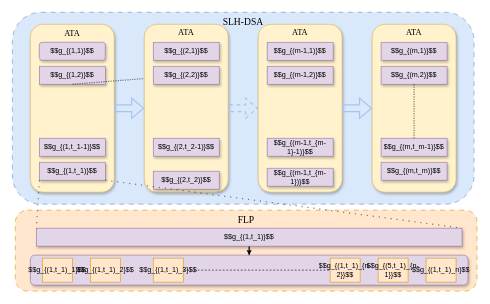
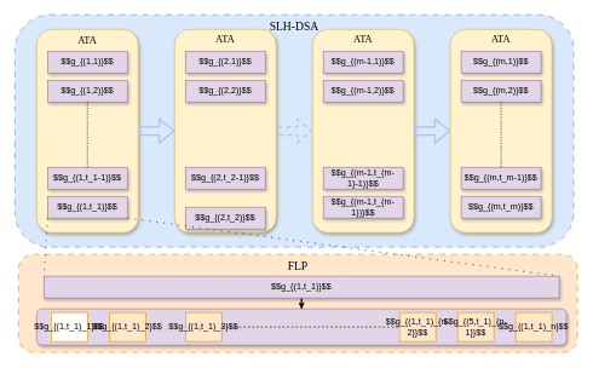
  <mxCell id="0" />
  <mxCell id="1" parent="0" />
  <mxCell id="2" value="&lt;font face=&quot;Times New Roman&quot;&gt;FLP&lt;/font&gt;" style="rounded=1;whiteSpace=wrap;html=1;verticalAlign=top;fontSize=16;dashed=1;dashPattern=8 8;fillColor=#ffe6cc;strokeColor=#d79b00;" parent="1" vertex="1"><mxGeometry x="25" y="350" width="770" height="135" as="geometry" /></mxCell>
  <mxCell id="3" value="" style="group;flipH=1;" parent="1" vertex="1" connectable="0"><mxGeometry x="50" y="40" width="740" height="300" as="geometry" /></mxCell>
  <mxCell id="4" value="&lt;font face=&quot;Times New Roman&quot;&gt;SLH-DSA&lt;/font&gt;" style="rounded=1;whiteSpace=wrap;html=1;verticalAlign=top;fontSize=16;dashed=1;dashPattern=8 8;fillColor=#dae8fc;strokeColor=#6c8ebf;" parent="3" vertex="1"><mxGeometry x="-30" y="-20" width="770" height="320" as="geometry" /></mxCell>
  <mxCell id="5" value="&lt;font face=&quot;Times New Roman&quot;&gt;ATA&lt;/font&gt;" style="rounded=1;whiteSpace=wrap;html=1;verticalAlign=top;fontSize=14;fillColor=#fff2cc;strokeColor=#d6b656;shadow=1;" parent="3" vertex="1"><mxGeometry width="140" height="280" as="geometry" /></mxCell>
- <mxCell id="6" value="$$g_{(1,1)}$$" style="whiteSpace=wrap;html=1;fillColor=#e1d5e7;strokeColor=#9673a6;shadow=1;rounded=1;" parent="3" vertex="1"><mxGeometry x="15" y="30" width="110" height="30" as="geometry" /></mxCell>
+ <mxCell id="6" value="$$g_{(1,1)}$$" style="rounded=0;whiteSpace=wrap;html=1;fillColor=#e1d5e7;strokeColor=#9673a6;shadow=1;" parent="3" vertex="1"><mxGeometry x="15" y="30" width="110" height="30" as="geometry" /></mxCell>
  <mxCell id="7" value="$$g_{(1,2)}$$" style="rounded=0;whiteSpace=wrap;html=1;fillColor=#e1d5e7;strokeColor=#9673a6;shadow=1;" parent="3" vertex="1"><mxGeometry x="15" y="70" width="110" height="30" as="geometry" /></mxCell>
  <mxCell id="8" value="$$g_{(1,t_1)}$$" style="rounded=0;whiteSpace=wrap;html=1;fillColor=#e1d5e7;strokeColor=#9673a6;shadow=1;" parent="3" vertex="1"><mxGeometry x="15" y="230" width="110" height="30" as="geometry" /></mxCell>
  <mxCell id="9" value="$$g_{(1,t_1-1)}$$" style="rounded=0;whiteSpace=wrap;html=1;fillColor=#e1d5e7;strokeColor=#9673a6;shadow=1;" parent="3" vertex="1"><mxGeometry x="15" y="190" width="110" height="30" as="geometry" /></mxCell>
- <mxCell id="10" value="" style="endArrow=none;dashed=1;html=1;strokeWidth=2;rounded=0;exitX=0.5;exitY=1;exitDx=0;exitDy=0;dashPattern=1 1;opacity=50;" parent="3" source="7" target="14" edge="1"><mxGeometry width="50" height="50" relative="1" as="geometry"><mxPoint x="80" y="180" as="sourcePoint" /><mxPoint x="30" y="130" as="targetPoint" /></mxGeometry></mxCell>
+ <mxCell id="10" value="" style="endArrow=none;dashed=1;html=1;strokeWidth=2;rounded=0;entryX=0.5;entryY=0;entryDx=0;entryDy=0;exitX=0.5;exitY=1;exitDx=0;exitDy=0;dashPattern=1 1;opacity=50;" parent="3" source="7" target="9" edge="1"><mxGeometry width="50" height="50" relative="1" as="geometry"><mxPoint x="80" y="180" as="sourcePoint" /><mxPoint x="30" y="130" as="targetPoint" /></mxGeometry></mxCell>
  <mxCell id="11" value="" style="group;flipH=1;fontSize=14;shadow=0;" parent="1" vertex="1" connectable="0"><mxGeometry x="240" y="40" width="140" height="280" as="geometry" /></mxCell>
  <mxCell id="12" value="&lt;font face=&quot;Times New Roman&quot; style=&quot;font-size: 14px;&quot;&gt;ATA&lt;/font&gt;" style="rounded=1;whiteSpace=wrap;html=1;verticalAlign=top;fillColor=#fff2cc;strokeColor=#d6b656;shadow=1;" parent="11" vertex="1"><mxGeometry width="140" height="280" as="geometry" /></mxCell>
  <mxCell id="13" value="$$g_{(2,1)}$$" style="rounded=0;whiteSpace=wrap;html=1;fillColor=#e1d5e7;strokeColor=#9673a6;shadow=1;" parent="11" vertex="1"><mxGeometry x="15" y="30" width="110" height="30" as="geometry" /></mxCell>
  <mxCell id="14" value="$$g_{(2,2)}$$" style="rounded=0;whiteSpace=wrap;html=1;fillColor=#e1d5e7;strokeColor=#9673a6;shadow=1;" parent="11" vertex="1"><mxGeometry x="15" y="70" width="110" height="30" as="geometry" /></mxCell>
  <mxCell id="15" value="$$g_{(2,t_2)}$$" style="rounded=0;whiteSpace=wrap;html=1;fillColor=#e1d5e7;strokeColor=#9673a6;shadow=1;" parent="11" vertex="1"><mxGeometry x="15" y="245" width="110" height="30" as="geometry" /></mxCell>
  <mxCell id="16" value="$$g_{(2,t_2-1)}$$" style="rounded=0;whiteSpace=wrap;html=1;fillColor=#e1d5e7;strokeColor=#9673a6;shadow=1;" parent="11" vertex="1"><mxGeometry x="15" y="190" width="110" height="30" as="geometry" /></mxCell>
  <mxCell id="17" value="" style="group;flipH=1;shadow=0;" parent="1" vertex="1" connectable="0"><mxGeometry x="430" y="40" width="140" height="280" as="geometry" /></mxCell>
  <mxCell id="18" value="&lt;font face=&quot;Times New Roman&quot; style=&quot;font-size: 14px;&quot;&gt;ATA&lt;/font&gt;" style="rounded=1;whiteSpace=wrap;html=1;verticalAlign=top;fillColor=#fff2cc;strokeColor=#d6b656;shadow=1;" parent="17" vertex="1"><mxGeometry width="140" height="280" as="geometry" /></mxCell>
  <mxCell id="19" value="$$g_{(m-1,1)}$$" style="rounded=0;whiteSpace=wrap;html=1;fillColor=#e1d5e7;strokeColor=#9673a6;shadow=1;" parent="17" vertex="1"><mxGeometry x="15" y="30" width="110" height="30" as="geometry" /></mxCell>
  <mxCell id="20" value="$$g_{(m-1,2)}$$" style="rounded=0;whiteSpace=wrap;html=1;fillColor=#e1d5e7;strokeColor=#9673a6;shadow=1;" parent="17" vertex="1"><mxGeometry x="15" y="70" width="110" height="30" as="geometry" /></mxCell>
- <mxCell id="21" value="$$g_{(m-1,t_{m-1})}$$" style="rounded=0;whiteSpace=wrap;html=1;fillColor=#e1d5e7;strokeColor=#9673a6;shadow=1;" parent="17" vertex="1"><mxGeometry x="15" y="240" width="110" height="30" as="geometry" /></mxCell>
+ <mxCell id="21" value="$$g_{(m-1,t_{m-1})}$$" style="rounded=0;whiteSpace=wrap;html=1;fillColor=#e1d5e7;strokeColor=#9673a6;shadow=1;" parent="17" vertex="1"><mxGeometry x="15" y="230" width="110" height="30" as="geometry" /></mxCell>
  <mxCell id="22" value="$$g_{(m-1,t_{m-1}-1)}$$" style="rounded=0;whiteSpace=wrap;html=1;fillColor=#e1d5e7;strokeColor=#9673a6;shadow=1;shadowOpacity=25;" parent="17" vertex="1"><mxGeometry x="15" y="190" width="110" height="30" as="geometry" /></mxCell>
  <mxCell id="23" value="" style="group;flipH=1;verticalAlign=top;shadow=0;" parent="1" vertex="1" connectable="0"><mxGeometry x="620" y="40" width="140" height="280" as="geometry" /></mxCell>
  <mxCell id="24" value="&lt;font face=&quot;Times New Roman&quot; style=&quot;font-size: 14px;&quot;&gt;ATA&lt;/font&gt;" style="rounded=1;whiteSpace=wrap;html=1;verticalAlign=top;fillColor=#fff2cc;strokeColor=#d6b656;shadow=1;" parent="23" vertex="1"><mxGeometry width="140" height="280" as="geometry" /></mxCell>
  <mxCell id="25" value="$$g_{(m,1)}$$" style="rounded=0;whiteSpace=wrap;html=1;fillColor=#e1d5e7;strokeColor=#9673a6;shadow=1;" parent="23" vertex="1"><mxGeometry x="15" y="30" width="110" height="30" as="geometry" /></mxCell>
  <mxCell id="26" value="$$g_{(m,2)}$$" style="rounded=0;whiteSpace=wrap;html=1;fillColor=#e1d5e7;strokeColor=#9673a6;shadow=1;" parent="23" vertex="1"><mxGeometry x="15" y="70" width="110" height="30" as="geometry" /></mxCell>
  <mxCell id="27" value="$$g_{(m,t_m)}$$" style="rounded=0;whiteSpace=wrap;html=1;fillColor=#e1d5e7;strokeColor=#9673a6;shadow=1;" parent="23" vertex="1"><mxGeometry x="15" y="230" width="110" height="30" as="geometry" /></mxCell>
  <mxCell id="28" value="$$g_{(m,t_m-1)}$$" style="rounded=0;whiteSpace=wrap;html=1;fillColor=#e1d5e7;strokeColor=#9673a6;shadow=1;" parent="23" vertex="1"><mxGeometry x="15" y="190" width="110" height="30" as="geometry" /></mxCell>
  <mxCell id="29" value="" style="endArrow=none;dashed=1;html=1;strokeWidth=2;rounded=0;entryX=0.5;entryY=0;entryDx=0;entryDy=0;exitX=0.5;exitY=1;exitDx=0;exitDy=0;dashPattern=1 1;opacity=50;" parent="23" source="26" target="28" edge="1"><mxGeometry width="50" height="50" relative="1" as="geometry"><mxPoint x="80" y="180" as="sourcePoint" /><mxPoint x="30" y="130" as="targetPoint" /></mxGeometry></mxCell>
  <mxCell id="30" style="edgeStyle=orthogonalEdgeStyle;rounded=0;orthogonalLoop=1;jettySize=auto;html=1;entryX=0;entryY=0.5;entryDx=0;entryDy=0;strokeWidth=2;shape=flexArrow;strokeColor=#A9C4EB;" parent="1" source="5" target="12" edge="1"><mxGeometry relative="1" as="geometry" /></mxCell>
  <mxCell id="31" style="edgeStyle=orthogonalEdgeStyle;rounded=0;orthogonalLoop=1;jettySize=auto;html=1;entryX=0;entryY=0.5;entryDx=0;entryDy=0;strokeWidth=2;shape=flexArrow;dashed=1;strokeColor=#A9C4EB;" parent="1" source="12" target="18" edge="1"><mxGeometry relative="1" as="geometry" /></mxCell>
  <mxCell id="32" style="edgeStyle=orthogonalEdgeStyle;rounded=0;orthogonalLoop=1;jettySize=auto;html=1;entryX=0;entryY=0.5;entryDx=0;entryDy=0;strokeWidth=2;shape=flexArrow;strokeColor=#A9C4EB;" parent="1" source="18" target="24" edge="1"><mxGeometry relative="1" as="geometry" /></mxCell>
  <mxCell id="33" style="edgeStyle=orthogonalEdgeStyle;rounded=0;orthogonalLoop=1;jettySize=auto;html=1;" parent="1" source="34" target="37" edge="1"><mxGeometry relative="1" as="geometry" /></mxCell>
  <mxCell id="34" value="$$g_{(1,t_1)}$$" style="rounded=0;whiteSpace=wrap;html=1;fillColor=#e1d5e7;strokeColor=#9673a6;glass=0;shadow=1;shadowOpacity=25;" parent="1" vertex="1"><mxGeometry x="60" y="380" width="710" height="30" as="geometry" /></mxCell>
  <mxCell id="35" value="" style="endArrow=none;dashed=1;html=1;dashPattern=1 4;strokeWidth=2;rounded=0;exitX=1;exitY=1;exitDx=0;exitDy=0;entryX=1;entryY=0;entryDx=0;entryDy=0;strokeColor=#000000;endFill=0;opacity=50;" parent="1" source="8" target="34" edge="1"><mxGeometry width="50" height="50" relative="1" as="geometry"><mxPoint x="370" y="280" as="sourcePoint" /><mxPoint x="420" y="230" as="targetPoint" /></mxGeometry></mxCell>
  <mxCell id="36" value="" style="endArrow=none;html=1;strokeWidth=2;rounded=0;exitX=0;exitY=1;exitDx=0;exitDy=0;entryX=0;entryY=0;entryDx=0;entryDy=0;curved=0;dashed=1;dashPattern=1 4;strokeColor=#000000;endFill=0;opacity=50;" parent="1" source="8" target="34" edge="1"><mxGeometry width="50" height="50" relative="1" as="geometry"><mxPoint x="370" y="280" as="sourcePoint" /><mxPoint x="420" y="230" as="targetPoint" /></mxGeometry></mxCell>
  <mxCell id="37" value="" style="rounded=1;whiteSpace=wrap;html=1;fillColor=#e1d5e7;strokeColor=#9673a6;shadow=1;" parent="1" vertex="1"><mxGeometry x="50" y="425" width="730" height="50" as="geometry" /></mxCell>
- <mxCell id="38" value="$$g_{(1,t_1)_1}$$" style="rounded=0;whiteSpace=wrap;html=1;fillColor=#ffe6cc;strokeColor=#d79b00;" parent="1" vertex="1"><mxGeometry x="70" y="430" width="50" height="40" as="geometry" /></mxCell>
+ <mxCell id="38" value="$$g_{(1,t_1)_1}$$" style="rounded=0;whiteSpace=wrap;html=1;fillColor=#ffffff;strokeColor=#d79b00;" parent="1" vertex="1"><mxGeometry x="70" y="430" width="50" height="40" as="geometry" /></mxCell>
  <mxCell id="39" value="$$g_{(1,t_1)_2}$$" style="rounded=0;whiteSpace=wrap;html=1;fillColor=#ffe6cc;strokeColor=#d79b00;" parent="1" vertex="1"><mxGeometry x="150" y="430" width="50" height="40" as="geometry" /></mxCell>
  <mxCell id="40" style="edgeStyle=orthogonalEdgeStyle;rounded=0;orthogonalLoop=1;jettySize=auto;html=1;endArrow=none;endFill=0;dashed=1;" parent="1" source="41" target="42" edge="1"><mxGeometry relative="1" as="geometry" /></mxCell>
  <mxCell id="41" value="$$g_{(1,t_1)_3}$$" style="rounded=0;whiteSpace=wrap;html=1;fillColor=#ffe6cc;strokeColor=#d79b00;" parent="1" vertex="1"><mxGeometry x="255" y="430" width="50" height="40" as="geometry" /></mxCell>
  <mxCell id="42" value="$$g_{(1,t_1)_{n-2}}$$" style="rounded=0;whiteSpace=wrap;html=1;fillColor=#ffe6cc;strokeColor=#d79b00;" parent="1" vertex="1"><mxGeometry x="550" y="430" width="50" height="40" as="geometry" /></mxCell>
  <mxCell id="43" value="$$g_{(5,t_1)_{n-1}}$$" style="rounded=0;whiteSpace=wrap;html=1;fillColor=#ffe6cc;strokeColor=#d79b00;" parent="1" vertex="1"><mxGeometry x="630" y="430" width="50" height="40" as="geometry" /></mxCell>
  <mxCell id="44" value="$$g_{(1,t_1)_n}$$" style="rounded=0;whiteSpace=wrap;html=1;fillColor=#ffe6cc;strokeColor=#d79b00;" parent="1" vertex="1"><mxGeometry x="710" y="430" width="50" height="40" as="geometry" /></mxCell>
